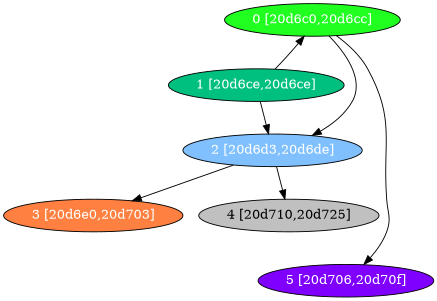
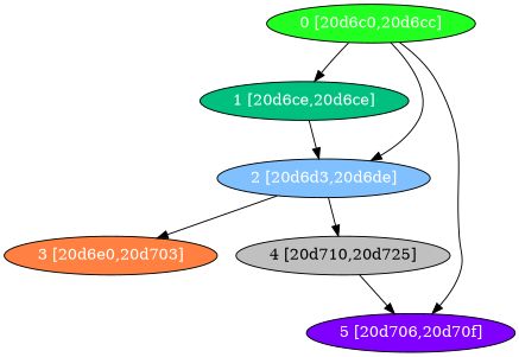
  digraph {
    fontname="DejaVu Serif"
    node [fontcolor="#ffffff" fontname="DejaVu Serif" shape=oval style=filled]
    edge [fontname="DejaVu Serif"]
    n1 [fillcolor="#20FF20" label="0 [20d6c0,20d6cc]"]
    n2 [fillcolor="#00C080" label="1 [20d6ce,20d6ce]"]
    n3 [fillcolor="#80C0FF" label="2 [20d6d3,20d6de]"]
    n4 [fillcolor="#8000FF" label="5 [20d706,20d70f]"]
    n5 [fillcolor="#FF8040" label="3 [20d6e0,20d703]"]
    n6 [fillcolor="#C0C0C0" fontcolor="#000000" label="4 [20d710,20d725]"]
-   n2 -> n1
+   n1 -> n2
    n1 -> n3
    n1 -> n4
    n2 -> n3
    n3 -> n5
    n3 -> n6
+   n6 -> n4
  }
